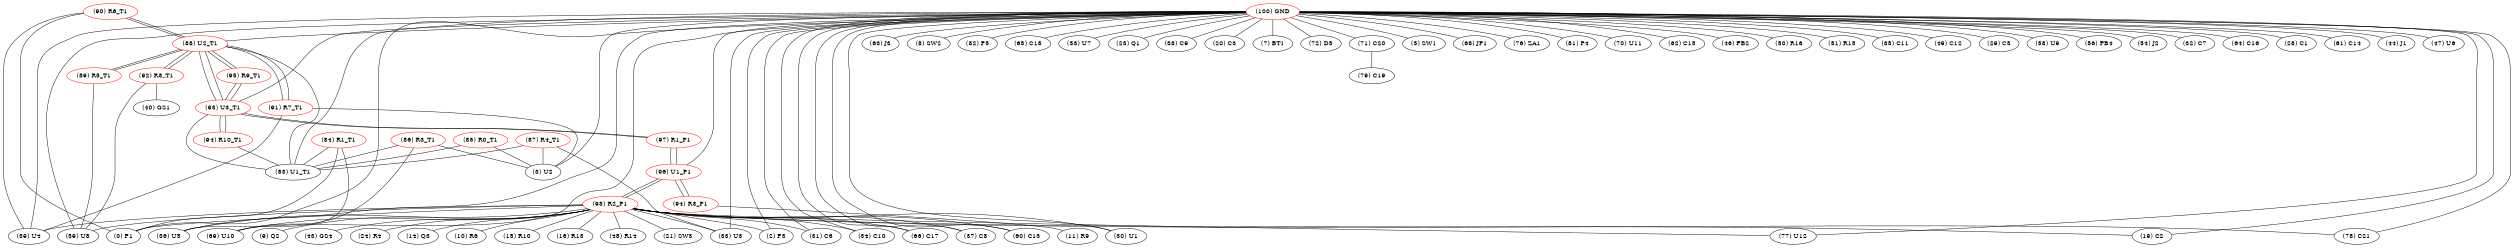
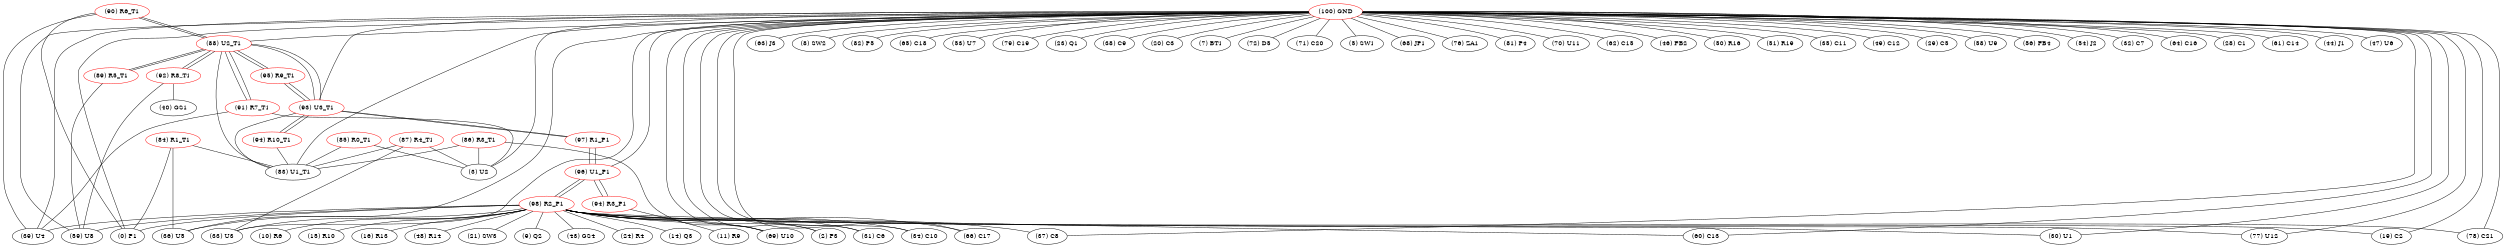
  graph {
    n1 [color=red label="(84) R1_T1"]
    n2 [label="(0) P1"]
    n3 [label="(36) U5"]
    n4 [label="(83) U1_T1"]
    n5 [color=red label="(85) R0_T1"]
    n6 [label="(3) U2"]
    n7 [color=red label="(86) R3_T1"]
    n8 [label="(69) U10"]
    n9 [color=red label="(87) R4_T1"]
    n10 [label="(33) U3"]
    n11 [color=red label="(88) U2_T1"]
    n12 [color=red label="(91) R7_T1"]
    n13 [color=red label="(92) R8_T1"]
    n14 [color=red label="(89) R5_T1"]
    n15 [color=red label="(90) R6_T1"]
    n16 [color=red label="(93) U3_T1"]
    n17 [color=red label="(95) R9_T1"]
    n18 [label="(39) U4"]
    n19 [label="(59) U8"]
    n20 [label="(40) GS1"]
    n21 [color=red label="(94) R10_T1"]
    n22 [color=red label="(97) R1_P1"]
    n23 [color=red label="(96) U1_P1"]
    n24 [color=red label="(94) R3_P1"]
    n25 [color=red label="(98) R2_P1"]
    n26 [label="(11) R9"]
    n27 [label="(2) P3"]
    n28 [label="(31) C6"]
    n29 [label="(15) R10"]
    n30 [label="(34) C10"]
    n31 [label="(16) R13"]
    n32 [label="(66) C17"]
    n33 [label="(48) R14"]
    n34 [label="(37) C8"]
    n35 [label="(60) C13"]
    n36 [label="(21) SW3"]
    n37 [label="(30) U1"]
    n38 [label="(9) Q2"]
    n39 [label="(43) GS4"]
    n40 [label="(77) U12"]
    n41 [label="(24) R4"]
    n42 [label="(19) C2"]
    n43 [label="(14) Q3"]
    n44 [label="(10) R6"]
    n45 [label="(78) C21"]
    n46 [color=red label="(100) GND"]
    n47 [label="(63) J3"]
    n48 [label="(8) SW2"]
    n49 [label="(82) P5"]
    n50 [label="(65) C18"]
    n51 [label="(53) U7"]
    n52 [label="(79) C19"]
    n53 [label="(23) Q1"]
    n54 [label="(38) C9"]
    n55 [label="(20) C3"]
    n56 [label="(7) BT1"]
    n57 [label="(72) D5"]
    n58 [label="(71) C20"]
    n59 [label="(5) SW1"]
    n60 [label="(68) JP1"]
    n61 [label="(76) ZA1"]
    n62 [label="(81) P4"]
    n63 [label="(70) U11"]
    n64 [label="(62) C15"]
    n65 [label="(46) FB2"]
    n66 [label="(50) R16"]
-   n67 [label="(51) R15"]
+   n67 [label="(51) R19"]
    n68 [label="(35) C11"]
    n69 [label="(49) C12"]
    n70 [label="(29) C5"]
    n71 [label="(58) U9"]
    n72 [label="(56) FB4"]
    n73 [label="(54) J2"]
    n74 [label="(32) C7"]
    n75 [label="(64) C16"]
    n76 [label="(28) C1"]
    n77 [label="(61) C14"]
    n78 [label="(44) J1"]
    n79 [label="(47) U6"]
    n1 -- n2
    n1 -- n3
    n1 -- n4
    n5 -- n4
    n5 -- n6
    n7 -- n4
    n7 -- n6
    n7 -- n8
    n9 -- n4
    n9 -- n6
    n9 -- n10
    n11 -- n4
    n11 -- n12
    n11 -- n13
    n11 -- n14
    n11 -- n15
    n11 -- n16
    n11 -- n17
    n12 -- n6
    n12 -- n11
    n12 -- n18
    n13 -- n11
    n13 -- n19
    n13 -- n20
    n14 -- n11
    n14 -- n19
    n15 -- n2
    n15 -- n11
    n15 -- n18
    n16 -- n4
    n16 -- n11
    n16 -- n17
    n16 -- n21
    n16 -- n22
    n17 -- n11
    n17 -- n16
    n21 -- n4
    n21 -- n16
    n22 -- n16
    n22 -- n23
    n23 -- n22
    n23 -- n24
    n23 -- n25
    n24 -- n23
    n24 -- n26
    n25 -- n2
    n25 -- n3
    n25 -- n8
    n25 -- n10
    n25 -- n18
    n25 -- n19
    n25 -- n23
    n25 -- n27
    n25 -- n28
    n25 -- n29
    n25 -- n30
    n25 -- n31
    n25 -- n32
    n25 -- n33
    n25 -- n34
    n25 -- n35
    n25 -- n36
    n25 -- n37
    n25 -- n38
    n25 -- n39
    n25 -- n40
    n25 -- n41
    n25 -- n42
    n25 -- n43
    n25 -- n44
    n25 -- n45
    n46 -- n2
    n46 -- n3
    n46 -- n4
    n46 -- n6
    n46 -- n8
    n46 -- n10
    n46 -- n11
    n46 -- n16
    n46 -- n18
    n46 -- n19
    n46 -- n23
    n46 -- n27
    n46 -- n28
    n46 -- n30
    n46 -- n32
    n46 -- n34
    n46 -- n35
    n46 -- n37
    n46 -- n40
    n46 -- n42
    n46 -- n45
    n46 -- n47
    n46 -- n48
    n46 -- n49
    n46 -- n50
    n46 -- n51
-   n58 -- n52
+   n46 -- n52
    n46 -- n53
    n46 -- n54
    n46 -- n55
    n46 -- n56
    n46 -- n57
    n46 -- n58
    n46 -- n59
    n46 -- n60
    n46 -- n61
    n46 -- n62
    n46 -- n63
    n46 -- n64
    n46 -- n65
    n46 -- n66
    n46 -- n67
    n46 -- n68
    n46 -- n69
    n46 -- n70
    n46 -- n71
    n46 -- n72
    n46 -- n73
    n46 -- n74
    n46 -- n75
    n46 -- n76
    n46 -- n77
    n46 -- n78
    n46 -- n79
  }
